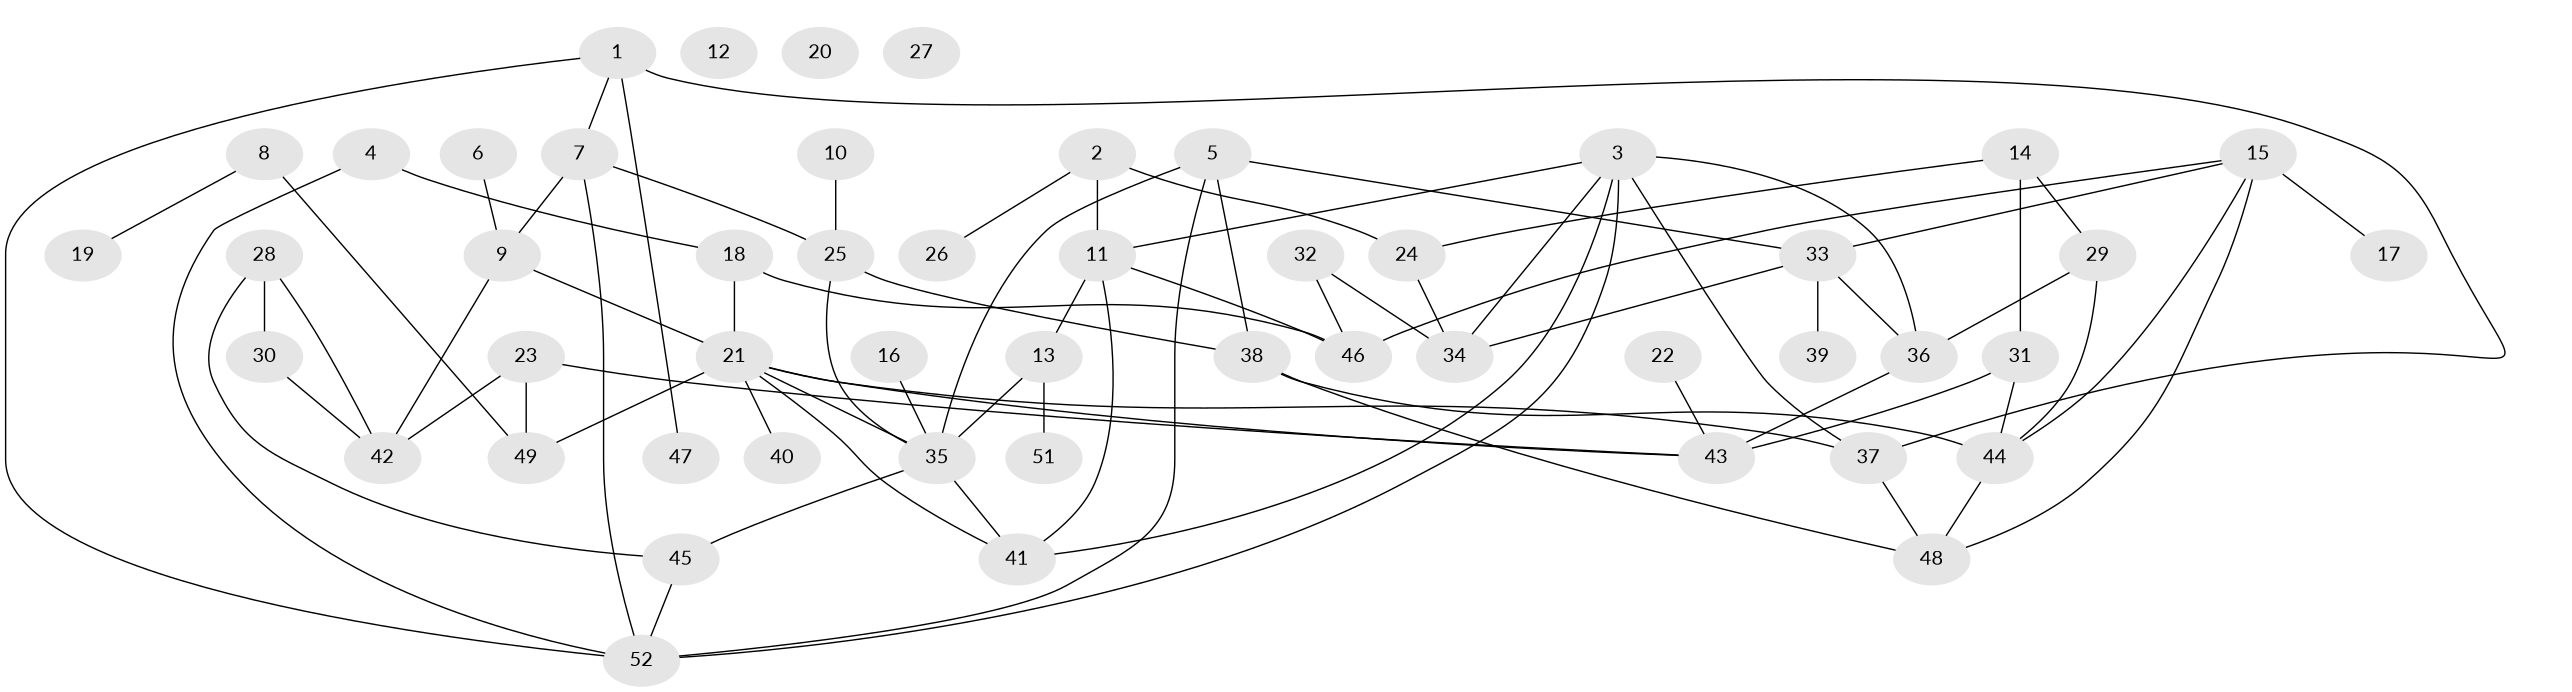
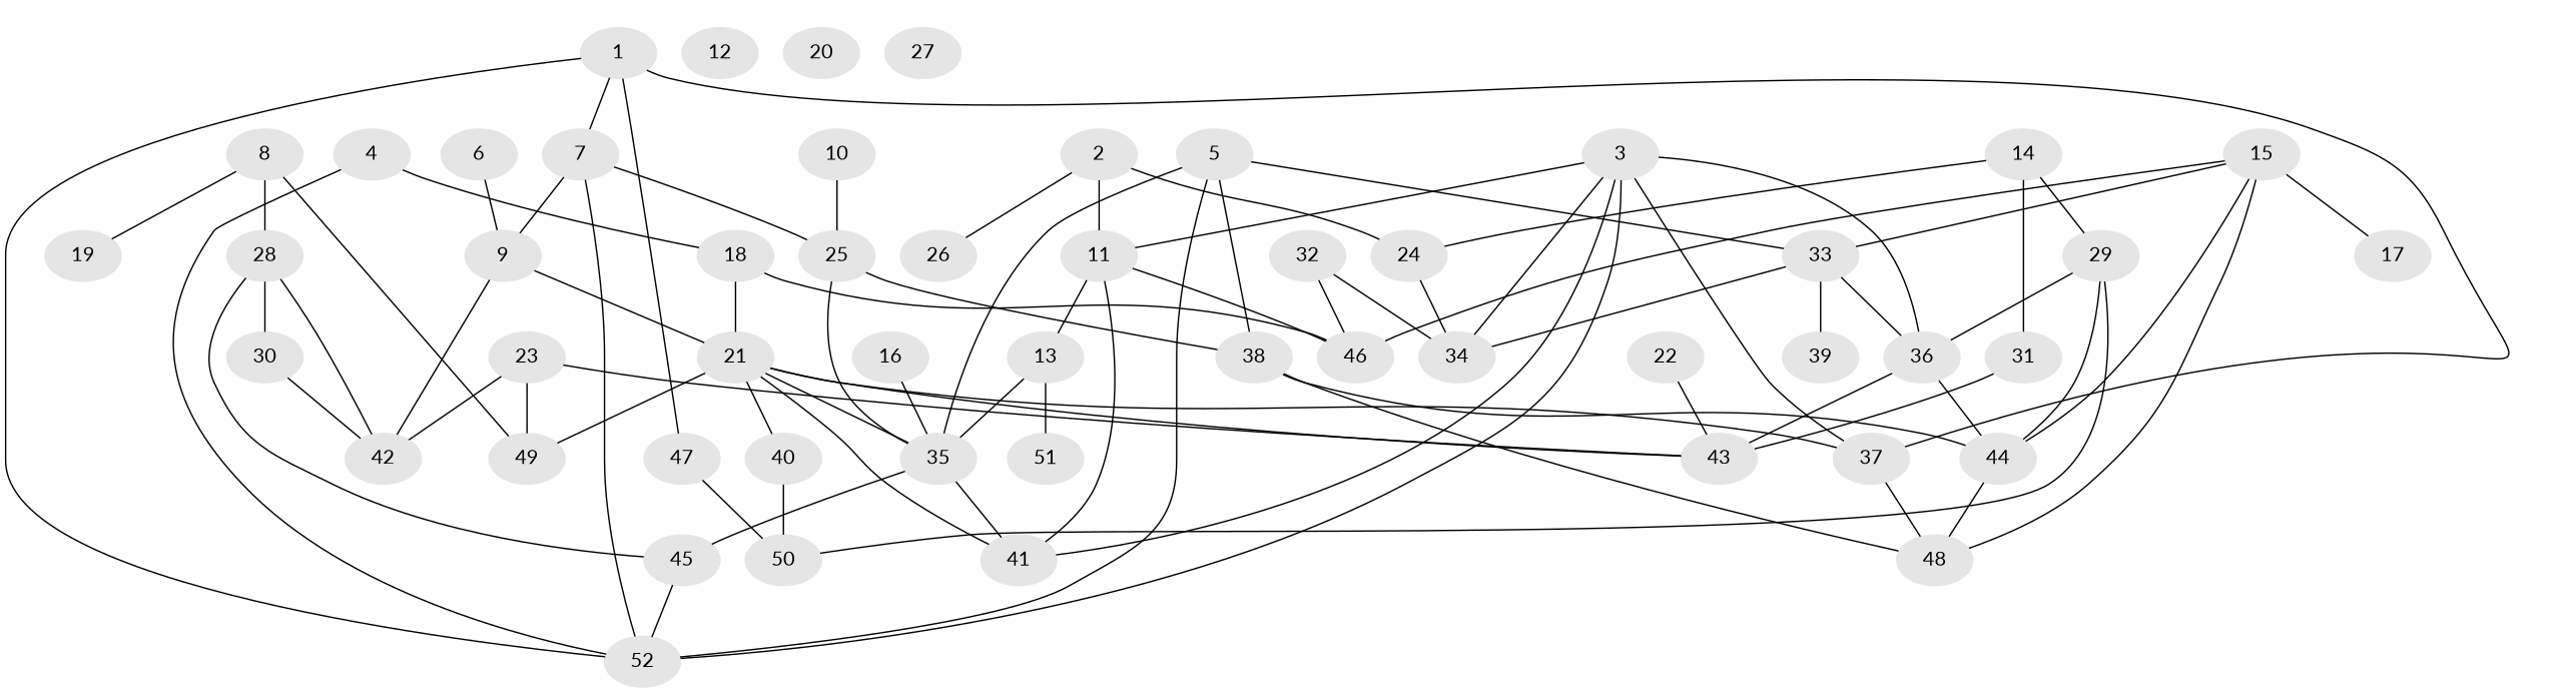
  graph {
    fontname=Lato
    node [color=gray90 fontname=Lato style=filled]
    edge [fontname=Lato]
    1
    7
    37
    47
    52
    9
    25
    48
+   50
    2
    11
    24
    26
    41
    13
    46
    34
    3
    36
    44
    43
    4
    18
    21
    5
    33
    35
    38
    39
    45
    6
    42
    8
    19
    28
    49
    30
    40
    10
    51
    12
    14
    29
    31
    15
    17
    16
    20
    22
    23
    27
    32
    1 -- 7
    1 -- 37
    1 -- 47
    1 -- 52
    7 -- 52
    7 -- 9
    7 -- 25
    37 -- 48
+   47 -- 50
    9 -- 21
    9 -- 42
    25 -- 35
    25 -- 38
    2 -- 11
    2 -- 24
    2 -- 26
    11 -- 41
    11 -- 13
    11 -- 46
    24 -- 34
    13 -- 35
    13 -- 51
    3 -- 37
    3 -- 52
    3 -- 11
    3 -- 41
    3 -- 34
    3 -- 36
-   31 -- 44
+   36 -- 44
    36 -- 43
    44 -- 48
    4 -- 52
    4 -- 18
    18 -- 46
    18 -- 21
    21 -- 37
    21 -- 41
    21 -- 43
    21 -- 35
    21 -- 49
    21 -- 40
    5 -- 52
    5 -- 33
    5 -- 35
    5 -- 38
    33 -- 34
    33 -- 36
    33 -- 39
    35 -- 41
    35 -- 45
    38 -- 48
    38 -- 44
    45 -- 52
    6 -- 9
    8 -- 19
+   8 -- 28
    8 -- 49
    28 -- 45
    28 -- 42
    28 -- 30
    30 -- 42
+   40 -- 50
    10 -- 25
    14 -- 24
    14 -- 29
    14 -- 31
+   29 -- 50
    29 -- 36
    29 -- 44
    31 -- 43
    15 -- 48
    15 -- 46
    15 -- 44
    15 -- 33
    15 -- 17
    16 -- 35
    22 -- 43
    23 -- 43
    23 -- 42
    23 -- 49
    32 -- 46
    32 -- 34
  }
